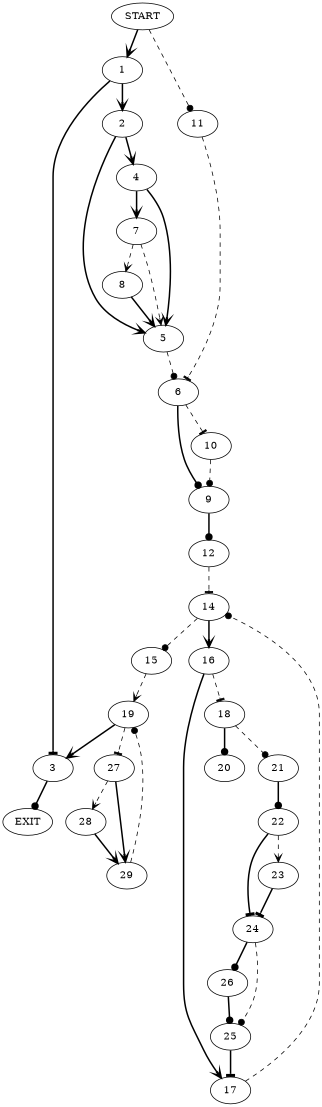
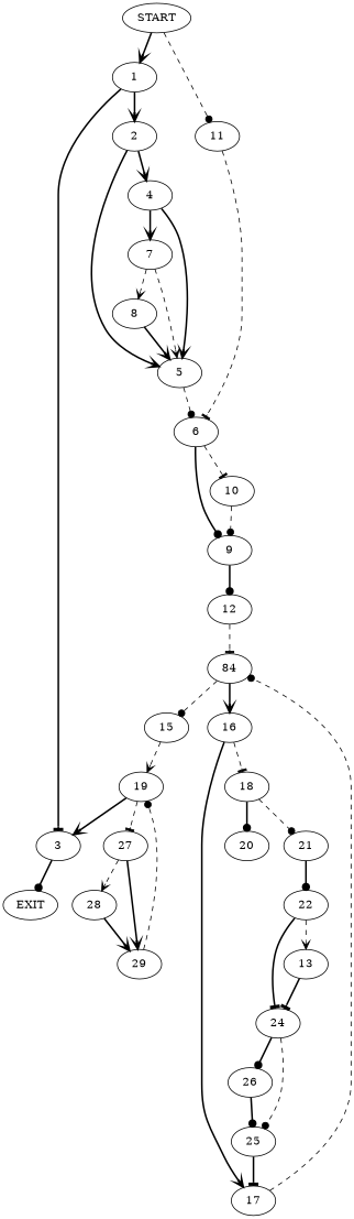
  digraph {
    edge [arrowhead=vee style=bold]
    n1 [label=START]
    1
    11
    2
    3
    6
    n7 [label=EXIT]
    4
    5
    7
    8
    9
    10
    12
-   14
+   14 [label=84]
    15
    16
    19
    17
    18
    27
    20
    21
    22
    28
    29
-   23
+   23 [label=13]
    24
    25
    26
    n1 -> 1
    n1 -> 11 [arrowhead=dot style=dashed]
    1 -> 2
    1 -> 3 [arrowhead=tee]
    11 -> 6 [arrowhead=tee style=dashed]
    2 -> 4
    2 -> 5
    3 -> n7 [arrowhead=dot]
    6 -> 9 [arrowhead=dot]
    6 -> 10 [arrowhead=tee style=dashed]
    4 -> 5
    4 -> 7
    5 -> 6 [arrowhead=dot style=dashed]
    7 -> 5 [style=dashed]
    7 -> 8 [style=dashed]
    8 -> 5
    9 -> 12 [arrowhead=dot]
    10 -> 9 [arrowhead=dot style=dashed]
    12 -> 14 [arrowhead=tee style=dashed]
    14 -> 15 [arrowhead=dot style=dashed]
    14 -> 16
    15 -> 19 [style=dashed]
    16 -> 17
    16 -> 18 [arrowhead=tee style=dashed]
    19 -> 3
    19 -> 27 [arrowhead=tee style=dashed]
    17 -> 14 [arrowhead=dot style=dashed]
    18 -> 20 [arrowhead=dot]
    18 -> 21 [arrowhead=dot style=dashed]
    27 -> 28 [style=dashed]
    27 -> 29
    21 -> 22 [arrowhead=dot]
    22 -> 23 [style=dashed]
    22 -> 24 [arrowhead=tee]
    28 -> 29
    29 -> 19 [arrowhead=dot style=dashed]
    23 -> 24 [arrowhead=tee]
    24 -> 25 [arrowhead=dot style=dashed]
    24 -> 26 [arrowhead=dot]
    25 -> 17 [arrowhead=tee]
    26 -> 25 [arrowhead=dot]
  }
